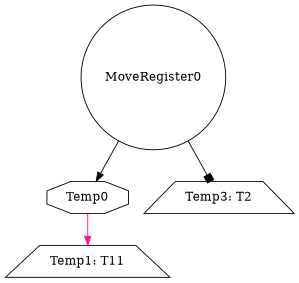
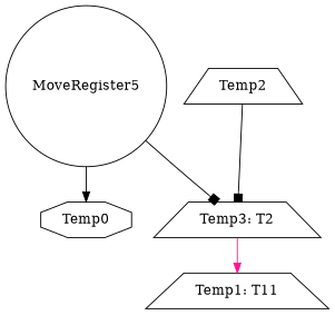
  digraph {
    ordering=out
    node [shape=trapezium]
    edge [arrowhead=normal color=black]
-   MoveRegister0 [shape=circle]
+   MoveRegister0 [shape=circle label=MoveRegister5]
    Temp0 [shape=octagon]
    "Temp3: T2"
    "Temp1: T11"
+   Temp2
    MoveRegister0 -> Temp0
    MoveRegister0 -> "Temp3: T2" [arrowhead=box]
-   Temp0 -> "Temp1: T11" [color=deeppink]
+   "Temp3: T2" -> "Temp1: T11" [color=deeppink]
+   Temp2 -> "Temp3: T2" [arrowhead=box]
  }
